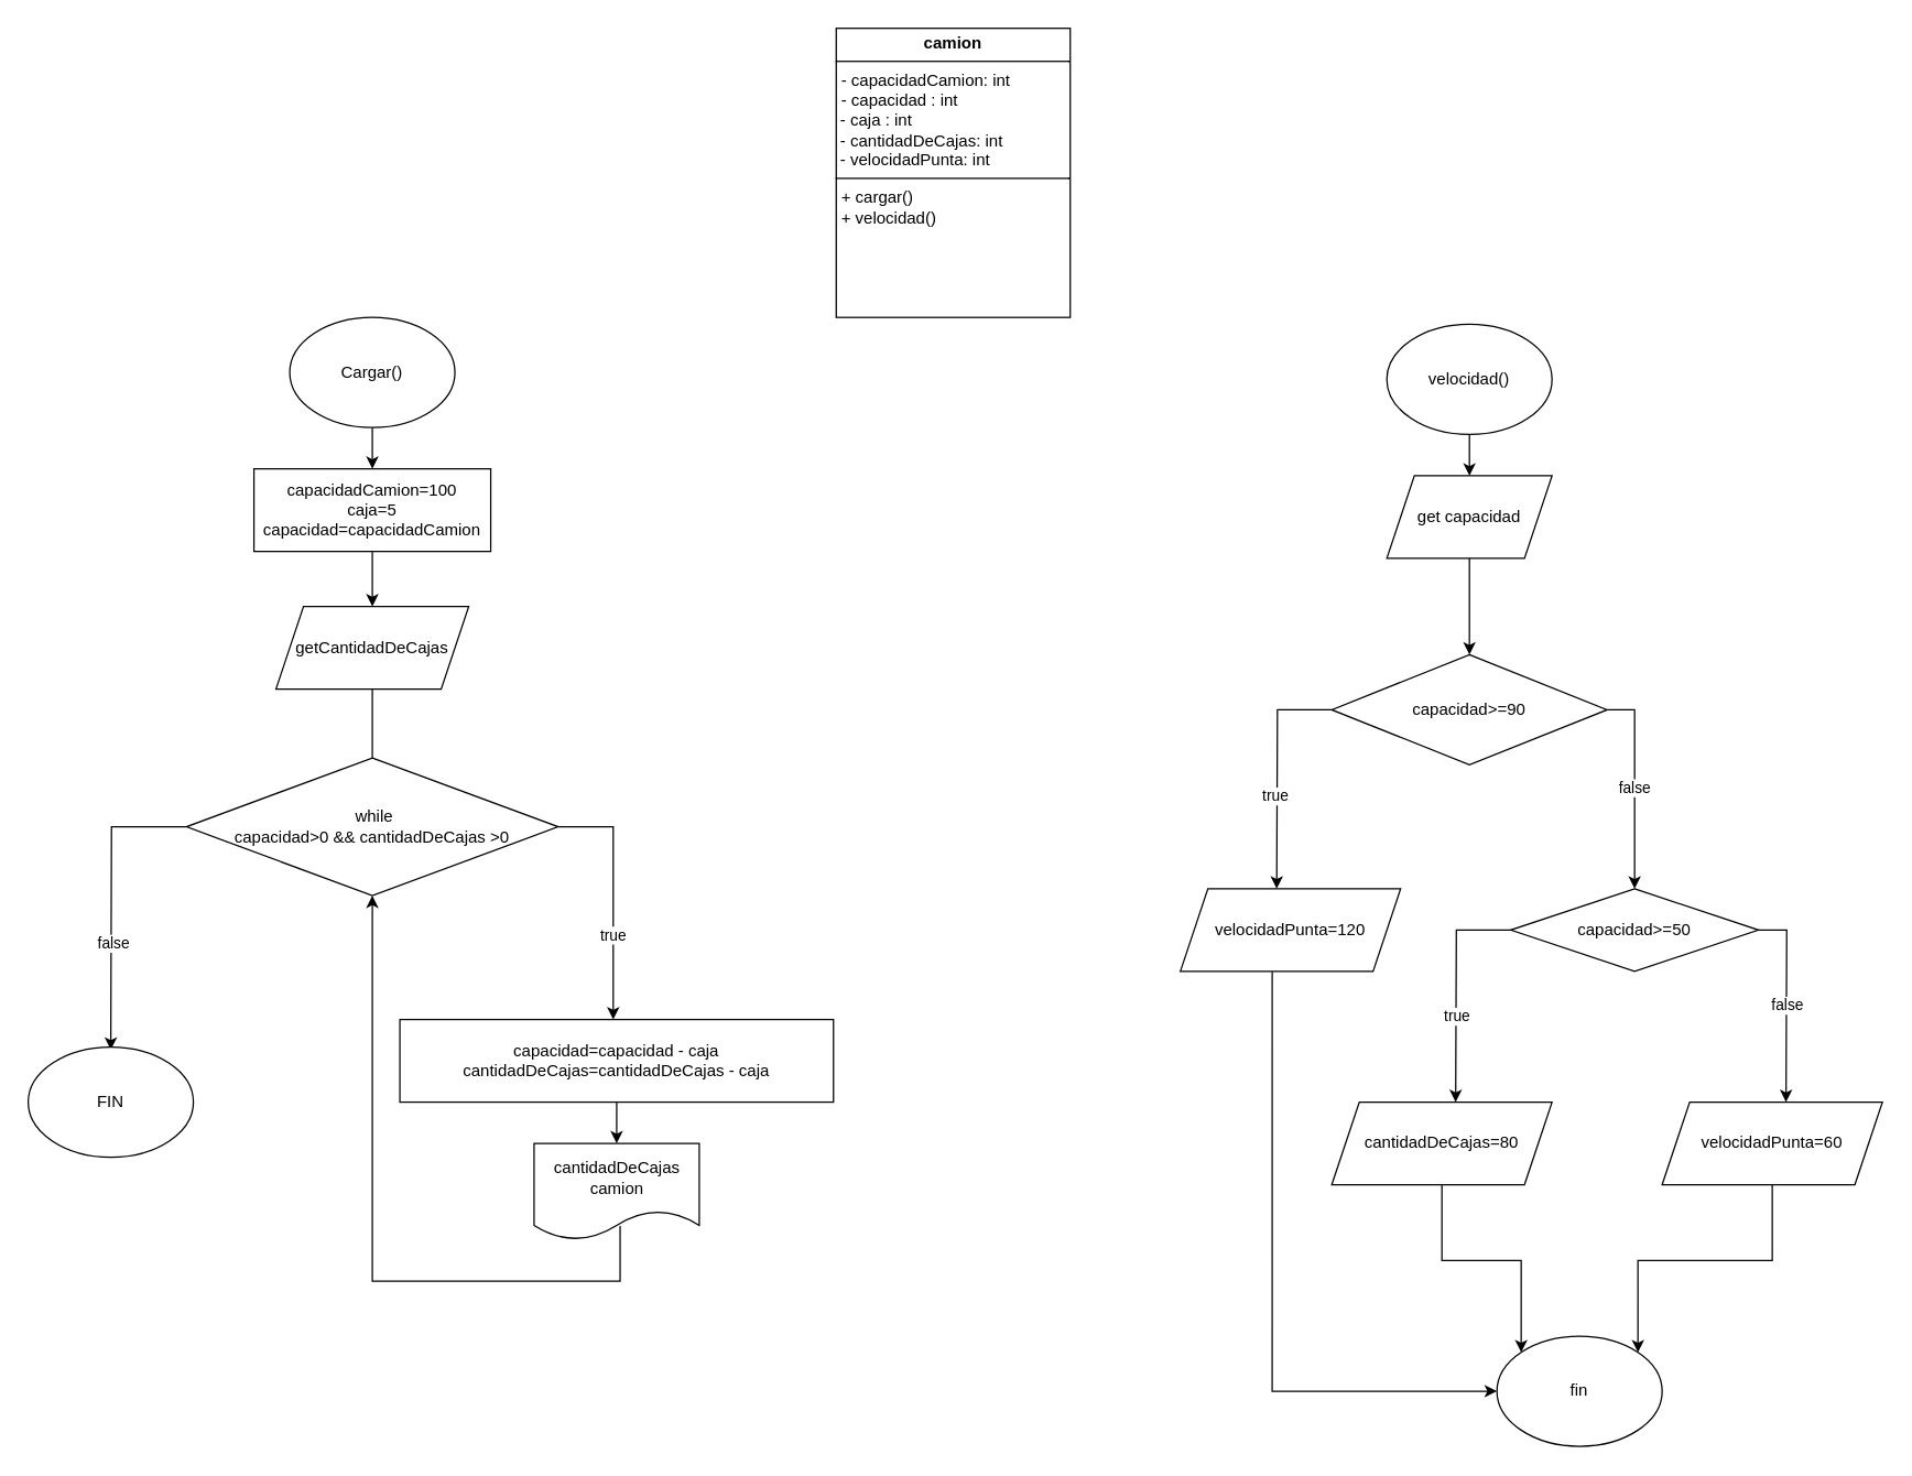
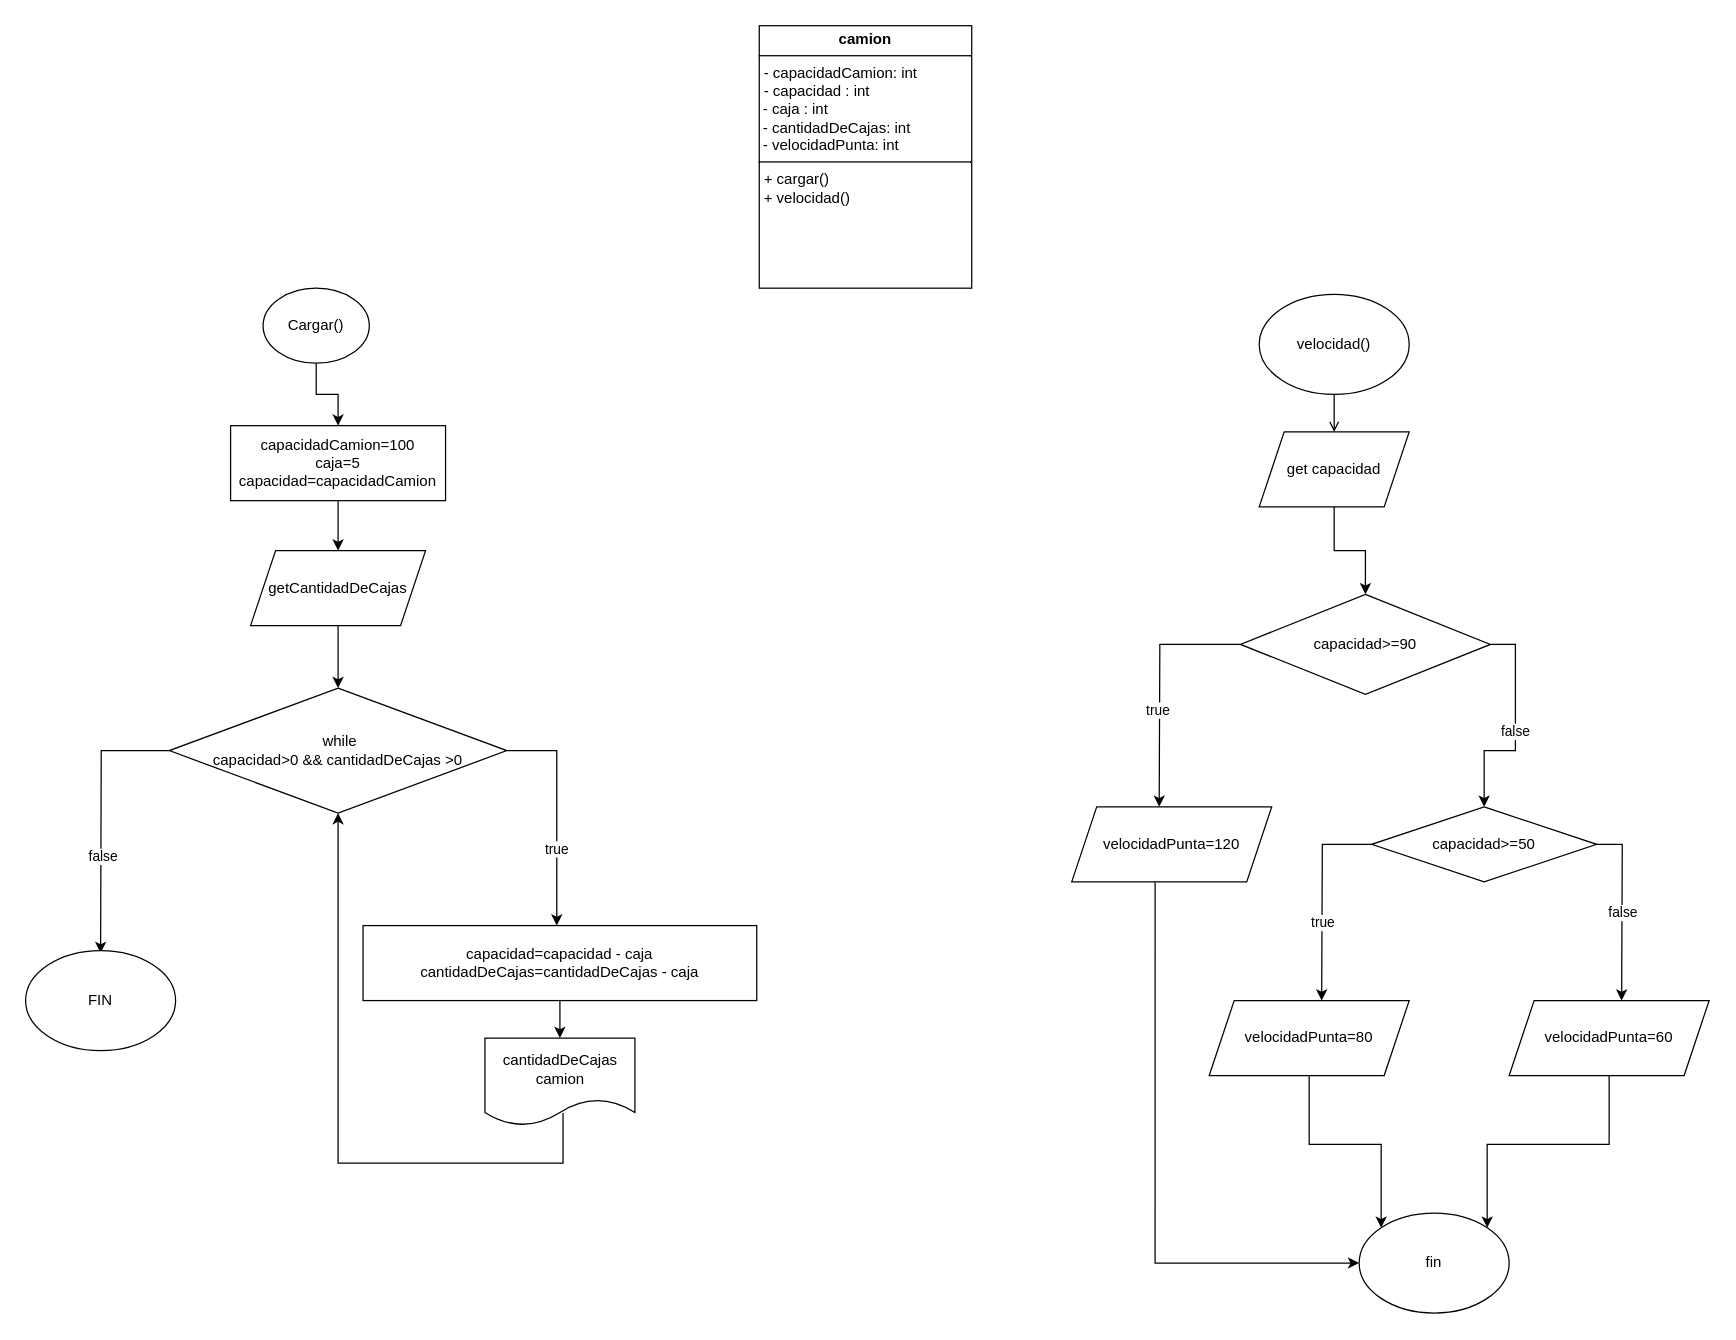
  <mxCell id="0" />
  <mxCell id="1" parent="0" />
  <mxCell id="2" value="&lt;p style=&quot;margin:0px;margin-top:4px;text-align:center;&quot;&gt;&lt;b&gt;camion&lt;/b&gt;&lt;/p&gt;&lt;hr size=&quot;1&quot; style=&quot;border-style:solid;&quot;&gt;&lt;p style=&quot;margin:0px;margin-left:4px;&quot;&gt;- capacidadCamion: int&lt;br&gt;- capacidad : int&lt;/p&gt;&lt;div&gt;&amp;nbsp;- caja : int&lt;br&gt;&amp;nbsp;- cantidadDeCajas: int&lt;/div&gt;&lt;div&gt;&amp;nbsp;- velocidadPunta: int&lt;/div&gt;&lt;hr size=&quot;1&quot; style=&quot;border-style:solid;&quot;&gt;&lt;p style=&quot;margin:0px;margin-left:4px;&quot;&gt;+ cargar()&lt;br&gt;+ velocidad()&lt;/p&gt;" style="verticalAlign=top;align=left;overflow=fill;html=1;whiteSpace=wrap;" parent="1" vertex="1"><mxGeometry x="607" y="20" width="170" height="210" as="geometry" /></mxCell>
  <mxCell id="3" style="edgeStyle=orthogonalEdgeStyle;rounded=0;orthogonalLoop=1;jettySize=auto;html=1;exitX=0.5;exitY=1;exitDx=0;exitDy=0;" parent="1" source="4" target="6" edge="1"><mxGeometry relative="1" as="geometry"><mxPoint x="270.211" y="350" as="targetPoint" /></mxGeometry></mxCell>
- <mxCell id="4" value="Cargar()" style="ellipse;whiteSpace=wrap;html=1;" parent="1" vertex="1"><mxGeometry x="210" y="230" width="120" height="80" as="geometry" /></mxCell>
+ <mxCell id="4" value="Cargar()" style="ellipse;whiteSpace=wrap;html=1;" parent="1" vertex="1"><mxGeometry x="210" y="230" width="85" height="60" as="geometry" /></mxCell>
  <mxCell id="5" style="edgeStyle=orthogonalEdgeStyle;rounded=0;orthogonalLoop=1;jettySize=auto;html=1;" parent="1" source="6" target="8" edge="1"><mxGeometry relative="1" as="geometry"><mxPoint x="347.001" y="420" as="targetPoint" /></mxGeometry></mxCell>
  <mxCell id="6" value="capacidadCamion=100&lt;div&gt;caja=5&lt;/div&gt;&lt;div&gt;capacidad=capacidadCamion&lt;/div&gt;" style="rounded=0;whiteSpace=wrap;html=1;" parent="1" vertex="1"><mxGeometry x="184" y="340" width="172" height="60" as="geometry" /></mxCell>
- <mxCell id="7" value="" style="edgeStyle=orthogonalEdgeStyle;rounded=0;orthogonalLoop=1;jettySize=auto;html=1;endArrow=none;" parent="1" source="8" target="13" edge="1"><mxGeometry relative="1" as="geometry" /></mxCell>
+ <mxCell id="7" value="" style="edgeStyle=orthogonalEdgeStyle;rounded=0;orthogonalLoop=1;jettySize=auto;html=1;" parent="1" source="8" target="13" edge="1"><mxGeometry relative="1" as="geometry" /></mxCell>
  <mxCell id="8" value="getCantidadDeCajas" style="shape=parallelogram;perimeter=parallelogramPerimeter;whiteSpace=wrap;html=1;fixedSize=1;" parent="1" vertex="1"><mxGeometry x="200" y="440" width="140" height="60" as="geometry" /></mxCell>
  <mxCell id="9" style="edgeStyle=orthogonalEdgeStyle;rounded=0;orthogonalLoop=1;jettySize=auto;html=1;" parent="1" source="13" edge="1"><mxGeometry relative="1" as="geometry"><mxPoint x="80" y="761.949" as="targetPoint" /></mxGeometry></mxCell>
  <mxCell id="10" value="false" style="edgeLabel;html=1;align=center;verticalAlign=middle;resizable=0;points=[];" parent="9" vertex="1" connectable="0"><mxGeometry x="0.284" y="1" relative="1" as="geometry"><mxPoint as="offset" /></mxGeometry></mxCell>
  <mxCell id="11" style="edgeStyle=orthogonalEdgeStyle;rounded=0;orthogonalLoop=1;jettySize=auto;html=1;exitX=1;exitY=0.5;exitDx=0;exitDy=0;" parent="1" source="13" target="15" edge="1"><mxGeometry relative="1" as="geometry"><mxPoint x="460" y="730" as="targetPoint" /><Array as="points"><mxPoint x="445" y="600" /></Array></mxGeometry></mxCell>
  <mxCell id="12" value="true" style="edgeLabel;html=1;align=center;verticalAlign=middle;resizable=0;points=[];" parent="11" vertex="1" connectable="0"><mxGeometry x="0.309" y="-1" relative="1" as="geometry"><mxPoint as="offset" /></mxGeometry></mxCell>
  <mxCell id="13" value="&amp;nbsp;while&lt;br&gt;capacidad&amp;gt;0 &amp;amp;&amp;amp; cantidadDeCajas &amp;gt;0" style="rhombus;whiteSpace=wrap;html=1;" parent="1" vertex="1"><mxGeometry x="135" y="550" width="270" height="100" as="geometry" /></mxCell>
  <mxCell id="14" value="" style="edgeStyle=orthogonalEdgeStyle;rounded=0;orthogonalLoop=1;jettySize=auto;html=1;" parent="1" source="15" target="16" edge="1"><mxGeometry relative="1" as="geometry"><mxPoint x="450" y="860" as="targetPoint" /></mxGeometry></mxCell>
  <mxCell id="15" value="capacidad=capacidad - caja&lt;br&gt;cantidadDeCajas=cantidadDeCajas - caja" style="rounded=0;whiteSpace=wrap;html=1;" parent="1" vertex="1"><mxGeometry x="290" y="740" width="315" height="60" as="geometry" /></mxCell>
  <mxCell id="16" value="cantidadDeCajas&lt;div&gt;camion&lt;/div&gt;" style="shape=document;whiteSpace=wrap;html=1;boundedLbl=1;" parent="1" vertex="1"><mxGeometry x="387.5" y="830" width="120" height="70" as="geometry" /></mxCell>
  <mxCell id="17" value="" style="endArrow=classic;html=1;rounded=0;entryX=0.5;entryY=1;entryDx=0;entryDy=0;" parent="1" target="13" edge="1"><mxGeometry width="50" height="50" relative="1" as="geometry"><mxPoint x="450" y="890" as="sourcePoint" /><mxPoint x="160" y="930" as="targetPoint" /><Array as="points"><mxPoint x="450" y="930" /><mxPoint x="270" y="930" /></Array></mxGeometry></mxCell>
  <mxCell id="18" value="FIN" style="ellipse;whiteSpace=wrap;html=1;" parent="1" vertex="1"><mxGeometry x="20" y="760" width="120" height="80" as="geometry" /></mxCell>
- <mxCell id="19" style="edgeStyle=orthogonalEdgeStyle;rounded=0;orthogonalLoop=1;jettySize=auto;html=1;" edge="1" parent="1" source="20" target="22"><mxGeometry relative="1" as="geometry"><mxPoint x="1067" y="345" as="targetPoint" /></mxGeometry></mxCell>
+ <mxCell id="19" style="edgeStyle=orthogonalEdgeStyle;rounded=0;orthogonalLoop=1;jettySize=auto;html=1;endArrow=open;" edge="1" parent="1" source="20" target="22"><mxGeometry relative="1" as="geometry"><mxPoint x="1067" y="345" as="targetPoint" /></mxGeometry></mxCell>
  <mxCell id="20" value="velocidad()" style="ellipse;whiteSpace=wrap;html=1;" vertex="1" parent="1"><mxGeometry x="1007" y="235" width="120" height="80" as="geometry" /></mxCell>
  <mxCell id="21" value="" style="edgeStyle=orthogonalEdgeStyle;rounded=0;orthogonalLoop=1;jettySize=auto;html=1;" edge="1" parent="1" source="22" target="27"><mxGeometry relative="1" as="geometry" /></mxCell>
  <mxCell id="22" value="get capacidad" style="shape=parallelogram;perimeter=parallelogramPerimeter;whiteSpace=wrap;html=1;fixedSize=1;" vertex="1" parent="1"><mxGeometry x="1007" y="345" width="120" height="60" as="geometry" /></mxCell>
  <mxCell id="23" style="edgeStyle=orthogonalEdgeStyle;rounded=0;orthogonalLoop=1;jettySize=auto;html=1;" edge="1" parent="1" source="27"><mxGeometry relative="1" as="geometry"><mxPoint x="927" y="645" as="targetPoint" /></mxGeometry></mxCell>
  <mxCell id="24" value="true" style="edgeLabel;html=1;align=center;verticalAlign=middle;resizable=0;points=[];" vertex="1" connectable="0" parent="23"><mxGeometry x="0.205" y="-2" relative="1" as="geometry"><mxPoint as="offset" /></mxGeometry></mxCell>
  <mxCell id="25" style="edgeStyle=orthogonalEdgeStyle;rounded=0;orthogonalLoop=1;jettySize=auto;html=1;exitX=1;exitY=0.5;exitDx=0;exitDy=0;" edge="1" parent="1" source="27" target="32"><mxGeometry relative="1" as="geometry"><mxPoint x="1197" y="665" as="targetPoint" /></mxGeometry></mxCell>
  <mxCell id="26" value="false" style="edgeLabel;html=1;align=center;verticalAlign=middle;resizable=0;points=[];" vertex="1" connectable="0" parent="25"><mxGeometry x="0.012" y="-1" relative="1" as="geometry"><mxPoint as="offset" /></mxGeometry></mxCell>
- <mxCell id="27" value="capacidad&amp;gt;=90" style="rhombus;whiteSpace=wrap;html=1;" vertex="1" parent="1"><mxGeometry x="967" y="475" width="200" height="80" as="geometry" /></mxCell>
+ <mxCell id="27" value="capacidad&amp;gt;=90" style="rhombus;whiteSpace=wrap;html=1;" vertex="1" parent="1"><mxGeometry x="992" y="475" width="200" height="80" as="geometry" /></mxCell>
  <mxCell id="28" style="edgeStyle=orthogonalEdgeStyle;rounded=0;orthogonalLoop=1;jettySize=auto;html=1;" edge="1" parent="1" source="32"><mxGeometry relative="1" as="geometry"><mxPoint x="1057" y="800" as="targetPoint" /></mxGeometry></mxCell>
  <mxCell id="29" value="true" style="edgeLabel;html=1;align=center;verticalAlign=middle;resizable=0;points=[];" vertex="1" connectable="0" parent="28"><mxGeometry x="0.242" relative="1" as="geometry"><mxPoint as="offset" /></mxGeometry></mxCell>
  <mxCell id="30" style="edgeStyle=orthogonalEdgeStyle;rounded=0;orthogonalLoop=1;jettySize=auto;html=1;" edge="1" parent="1" source="32"><mxGeometry relative="1" as="geometry"><mxPoint x="1297" y="800" as="targetPoint" /></mxGeometry></mxCell>
  <mxCell id="31" value="false" style="edgeLabel;html=1;align=center;verticalAlign=middle;resizable=0;points=[];" vertex="1" connectable="0" parent="30"><mxGeometry x="0.025" relative="1" as="geometry"><mxPoint as="offset" /></mxGeometry></mxCell>
  <mxCell id="32" value="capacidad&amp;gt;=50" style="rhombus;whiteSpace=wrap;html=1;" vertex="1" parent="1"><mxGeometry x="1097" y="645" width="180" height="60" as="geometry" /></mxCell>
  <mxCell id="33" style="edgeStyle=orthogonalEdgeStyle;rounded=0;orthogonalLoop=1;jettySize=auto;html=1;entryX=0;entryY=0.5;entryDx=0;entryDy=0;exitX=0.417;exitY=1.006;exitDx=0;exitDy=0;exitPerimeter=0;" edge="1" parent="1" source="34" target="39"><mxGeometry relative="1" as="geometry"><mxPoint x="937" y="1025.556" as="targetPoint" /></mxGeometry></mxCell>
  <mxCell id="34" value="velocidadPunta=120" style="shape=parallelogram;perimeter=parallelogramPerimeter;whiteSpace=wrap;html=1;fixedSize=1;" vertex="1" parent="1"><mxGeometry x="857" y="645" width="160" height="60" as="geometry" /></mxCell>
  <mxCell id="35" style="edgeStyle=orthogonalEdgeStyle;rounded=0;orthogonalLoop=1;jettySize=auto;html=1;entryX=0;entryY=0;entryDx=0;entryDy=0;" edge="1" parent="1" source="36" target="39"><mxGeometry relative="1" as="geometry" /></mxCell>
- <mxCell id="36" value="cantidadDeCajas=80" style="shape=parallelogram;perimeter=parallelogramPerimeter;whiteSpace=wrap;html=1;fixedSize=1;" vertex="1" parent="1"><mxGeometry x="967" y="800" width="160" height="60" as="geometry" /></mxCell>
+ <mxCell id="36" value="velocidadPunta=80" style="shape=parallelogram;perimeter=parallelogramPerimeter;whiteSpace=wrap;html=1;fixedSize=1;" vertex="1" parent="1"><mxGeometry x="967" y="800" width="160" height="60" as="geometry" /></mxCell>
  <mxCell id="37" style="edgeStyle=orthogonalEdgeStyle;rounded=0;orthogonalLoop=1;jettySize=auto;html=1;entryX=1;entryY=0;entryDx=0;entryDy=0;" edge="1" parent="1" source="38" target="39"><mxGeometry relative="1" as="geometry" /></mxCell>
  <mxCell id="38" value="velocidadPunta=60" style="shape=parallelogram;perimeter=parallelogramPerimeter;whiteSpace=wrap;html=1;fixedSize=1;" vertex="1" parent="1"><mxGeometry x="1207" y="800" width="160" height="60" as="geometry" /></mxCell>
  <mxCell id="39" value="fin" style="ellipse;whiteSpace=wrap;html=1;" vertex="1" parent="1"><mxGeometry x="1087" y="970" width="120" height="80" as="geometry" /></mxCell>
